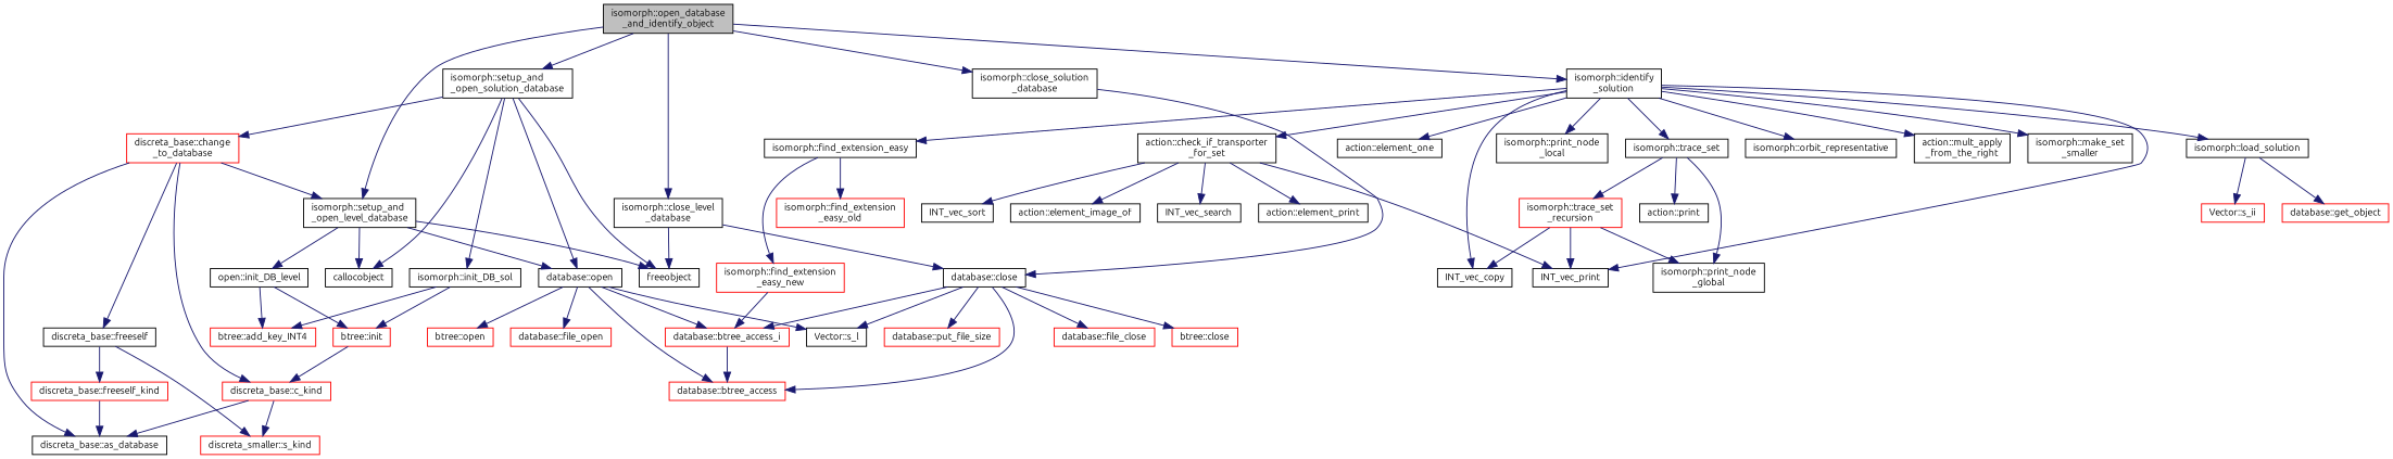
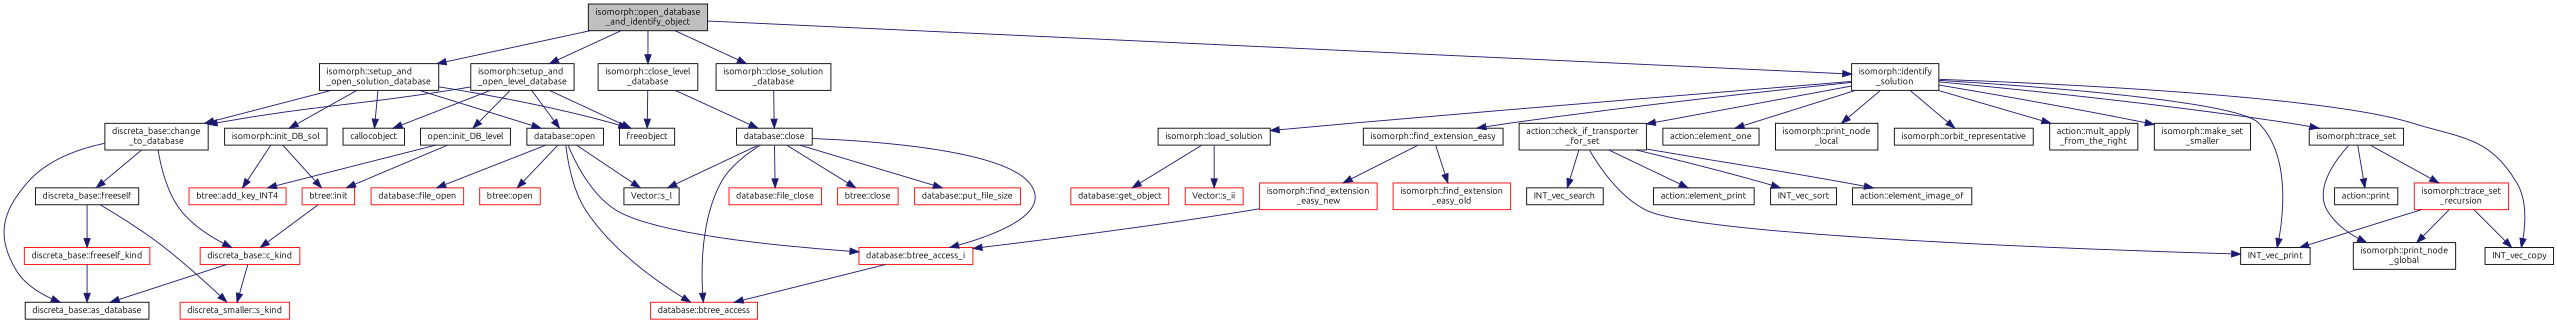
  digraph {
    fontname=Ubuntu
    rankdir=TB
    node [color=black fillcolor=white fontname=Ubuntu fontsize=10 shape=record style=filled]
    edge [color=midnightblue fontname=Ubuntu fontsize=10 labelfontname=Helvetica labelfontsize=10 style=solid]
    n1 [fillcolor=grey75 fontcolor=black height=0.2 label="isomorph::open_database\l_and_identify_object" width=0.4]
    n2 [height=0.2 label="isomorph::setup_and\l_open_solution_database" width=0.4]
    n3 [height=0.2 label="isomorph::setup_and\l_open_level_database" width=0.4]
    n4 [height=0.2 label="isomorph::identify\l_solution" width=0.4]
    n5 [height=0.2 label="isomorph::close_solution\l_database" width=0.4]
    n6 [height=0.2 label="isomorph::close_level\l_database" width=0.4]
    n7 [height=0.2 label=freeobject width=0.4]
    n8 [height=0.2 label=callocobject width=0.4]
-   n9 [color=red height=0.2 label="discreta_base::change\l_to_database" width=0.4]
+   n9 [height=0.2 label="discreta_base::change\l_to_database" width=0.4]
    n10 [height=0.2 label="isomorph::init_DB_sol" width=0.4]
    n11 [height=0.2 label="database::open" width=0.4]
    n12 [height=0.2 label="open::init_DB_level" width=0.4]
    n13 [height=0.2 label=INT_vec_copy width=0.4]
    n14 [height=0.2 label="action::element_one" width=0.4]
    n15 [height=0.2 label="isomorph::trace_set" width=0.4]
    n16 [height=0.2 label=INT_vec_print width=0.4]
    n17 [height=0.2 label="isomorph::print_node\l_local" width=0.4]
    n18 [height=0.2 label="isomorph::find_extension_easy" width=0.4]
    n19 [height=0.2 label="isomorph::orbit_representative" width=0.4]
    n20 [height=0.2 label="action::mult_apply\l_from_the_right" width=0.4]
    n21 [height=0.2 label="isomorph::make_set\l_smaller" width=0.4]
    n22 [height=0.2 label="isomorph::load_solution" width=0.4]
    n23 [height=0.2 label="action::check_if_transporter\l_for_set" width=0.4]
    n24 [height=0.2 label="database::close" width=0.4]
    n25 [height=0.2 label="discreta_base::freeself" width=0.4]
    n26 [height=0.2 label="discreta_base::as_database" width=0.4]
    n27 [color=red height=0.2 label="discreta_base::c_kind" width=0.4]
    n28 [color=red height=0.2 label="btree::init" width=0.4]
    n29 [color=red height=0.2 label="btree::add_key_INT4" width=0.4]
    n30 [color=red height=0.2 label="database::file_open" width=0.4]
    n31 [color=red height=0.2 label="database::btree_access" width=0.4]
    n32 [height=0.2 label="Vector::s_l" width=0.4]
    n33 [color=red height=0.2 label="database::btree_access_i" width=0.4]
    n34 [color=red height=0.2 label="btree::open" width=0.4]
    n35 [color=red height=0.2 label="discreta_base::freeself_kind" width=0.4]
    n36 [color=red height=0.2 label="discreta_smaller::s_kind" width=0.4]
    n37 [color=red height=0.2 label="isomorph::trace_set\l_recursion" width=0.4]
    n38 [height=0.2 label="isomorph::print_node\l_global" width=0.4]
    n39 [height=0.2 label="action::print" width=0.4]
    n40 [color=red height=0.2 label="isomorph::find_extension\l_easy_old" width=0.4]
    n41 [color=red height=0.2 label="isomorph::find_extension\l_easy_new" width=0.4]
    n42 [color=red height=0.2 label="database::get_object" width=0.4]
    n43 [color=red height=0.2 label="Vector::s_ii" width=0.4]
    n44 [height=0.2 label="action::element_print" width=0.4]
    n45 [height=0.2 label=INT_vec_sort width=0.4]
    n46 [height=0.2 label="action::element_image_of" width=0.4]
    n47 [height=0.2 label=INT_vec_search width=0.4]
    n48 [color=red height=0.2 label="database::put_file_size" width=0.4]
    n49 [color=red height=0.2 label="database::file_close" width=0.4]
    n50 [color=red height=0.2 label="btree::close" width=0.4]
    n1 -> n2
    n1 -> n3
    n1 -> n4
    n1 -> n5
    n1 -> n6
    n2 -> n7
    n2 -> n8
    n2 -> n9
    n2 -> n10
    n2 -> n11
    n3 -> n7
    n3 -> n8
-   n9 -> n3
+   n3 -> n9
    n3 -> n11
    n3 -> n12
    n4 -> n13
    n4 -> n14
    n4 -> n15
    n4 -> n16
    n4 -> n17
    n4 -> n18
    n4 -> n19
    n4 -> n20
    n4 -> n21
    n4 -> n22
    n4 -> n23
    n5 -> n24
    n6 -> n7
    n6 -> n24
    n9 -> n25
    n9 -> n26
    n9 -> n27
    n10 -> n28
    n10 -> n29
    n11 -> n30
    n11 -> n31
    n11 -> n32
    n11 -> n33
    n11 -> n34
    n12 -> n28
    n12 -> n29
    n15 -> n37
    n15 -> n38
    n15 -> n39
    n18 -> n40
    n18 -> n41
    n22 -> n42
    n22 -> n43
    n23 -> n16
    n23 -> n44
    n23 -> n45
    n23 -> n46
    n23 -> n47
    n24 -> n31
    n24 -> n32
    n24 -> n33
    n24 -> n48
    n24 -> n49
    n24 -> n50
    n25 -> n35
    n25 -> n36
    n27 -> n26
    n27 -> n36
    n28 -> n27
    n33 -> n31
    n35 -> n26
    n37 -> n13
    n37 -> n16
    n37 -> n38
    n41 -> n33
  }
